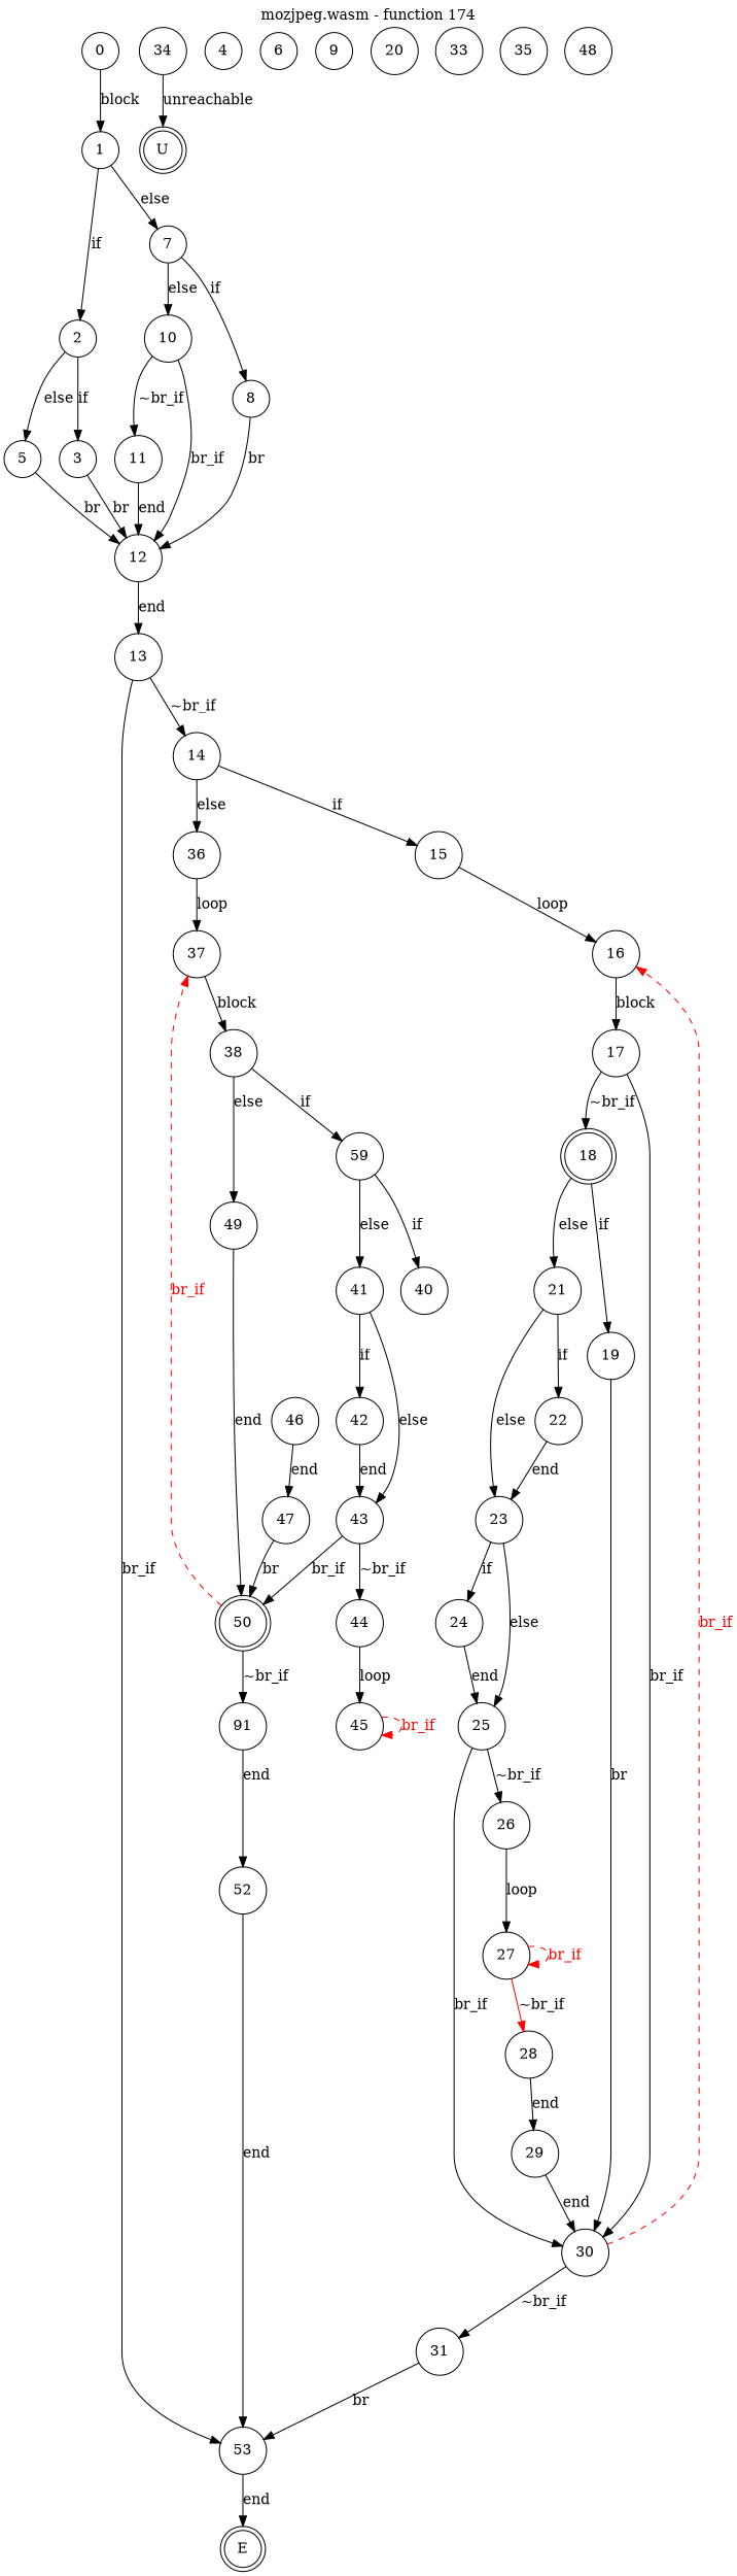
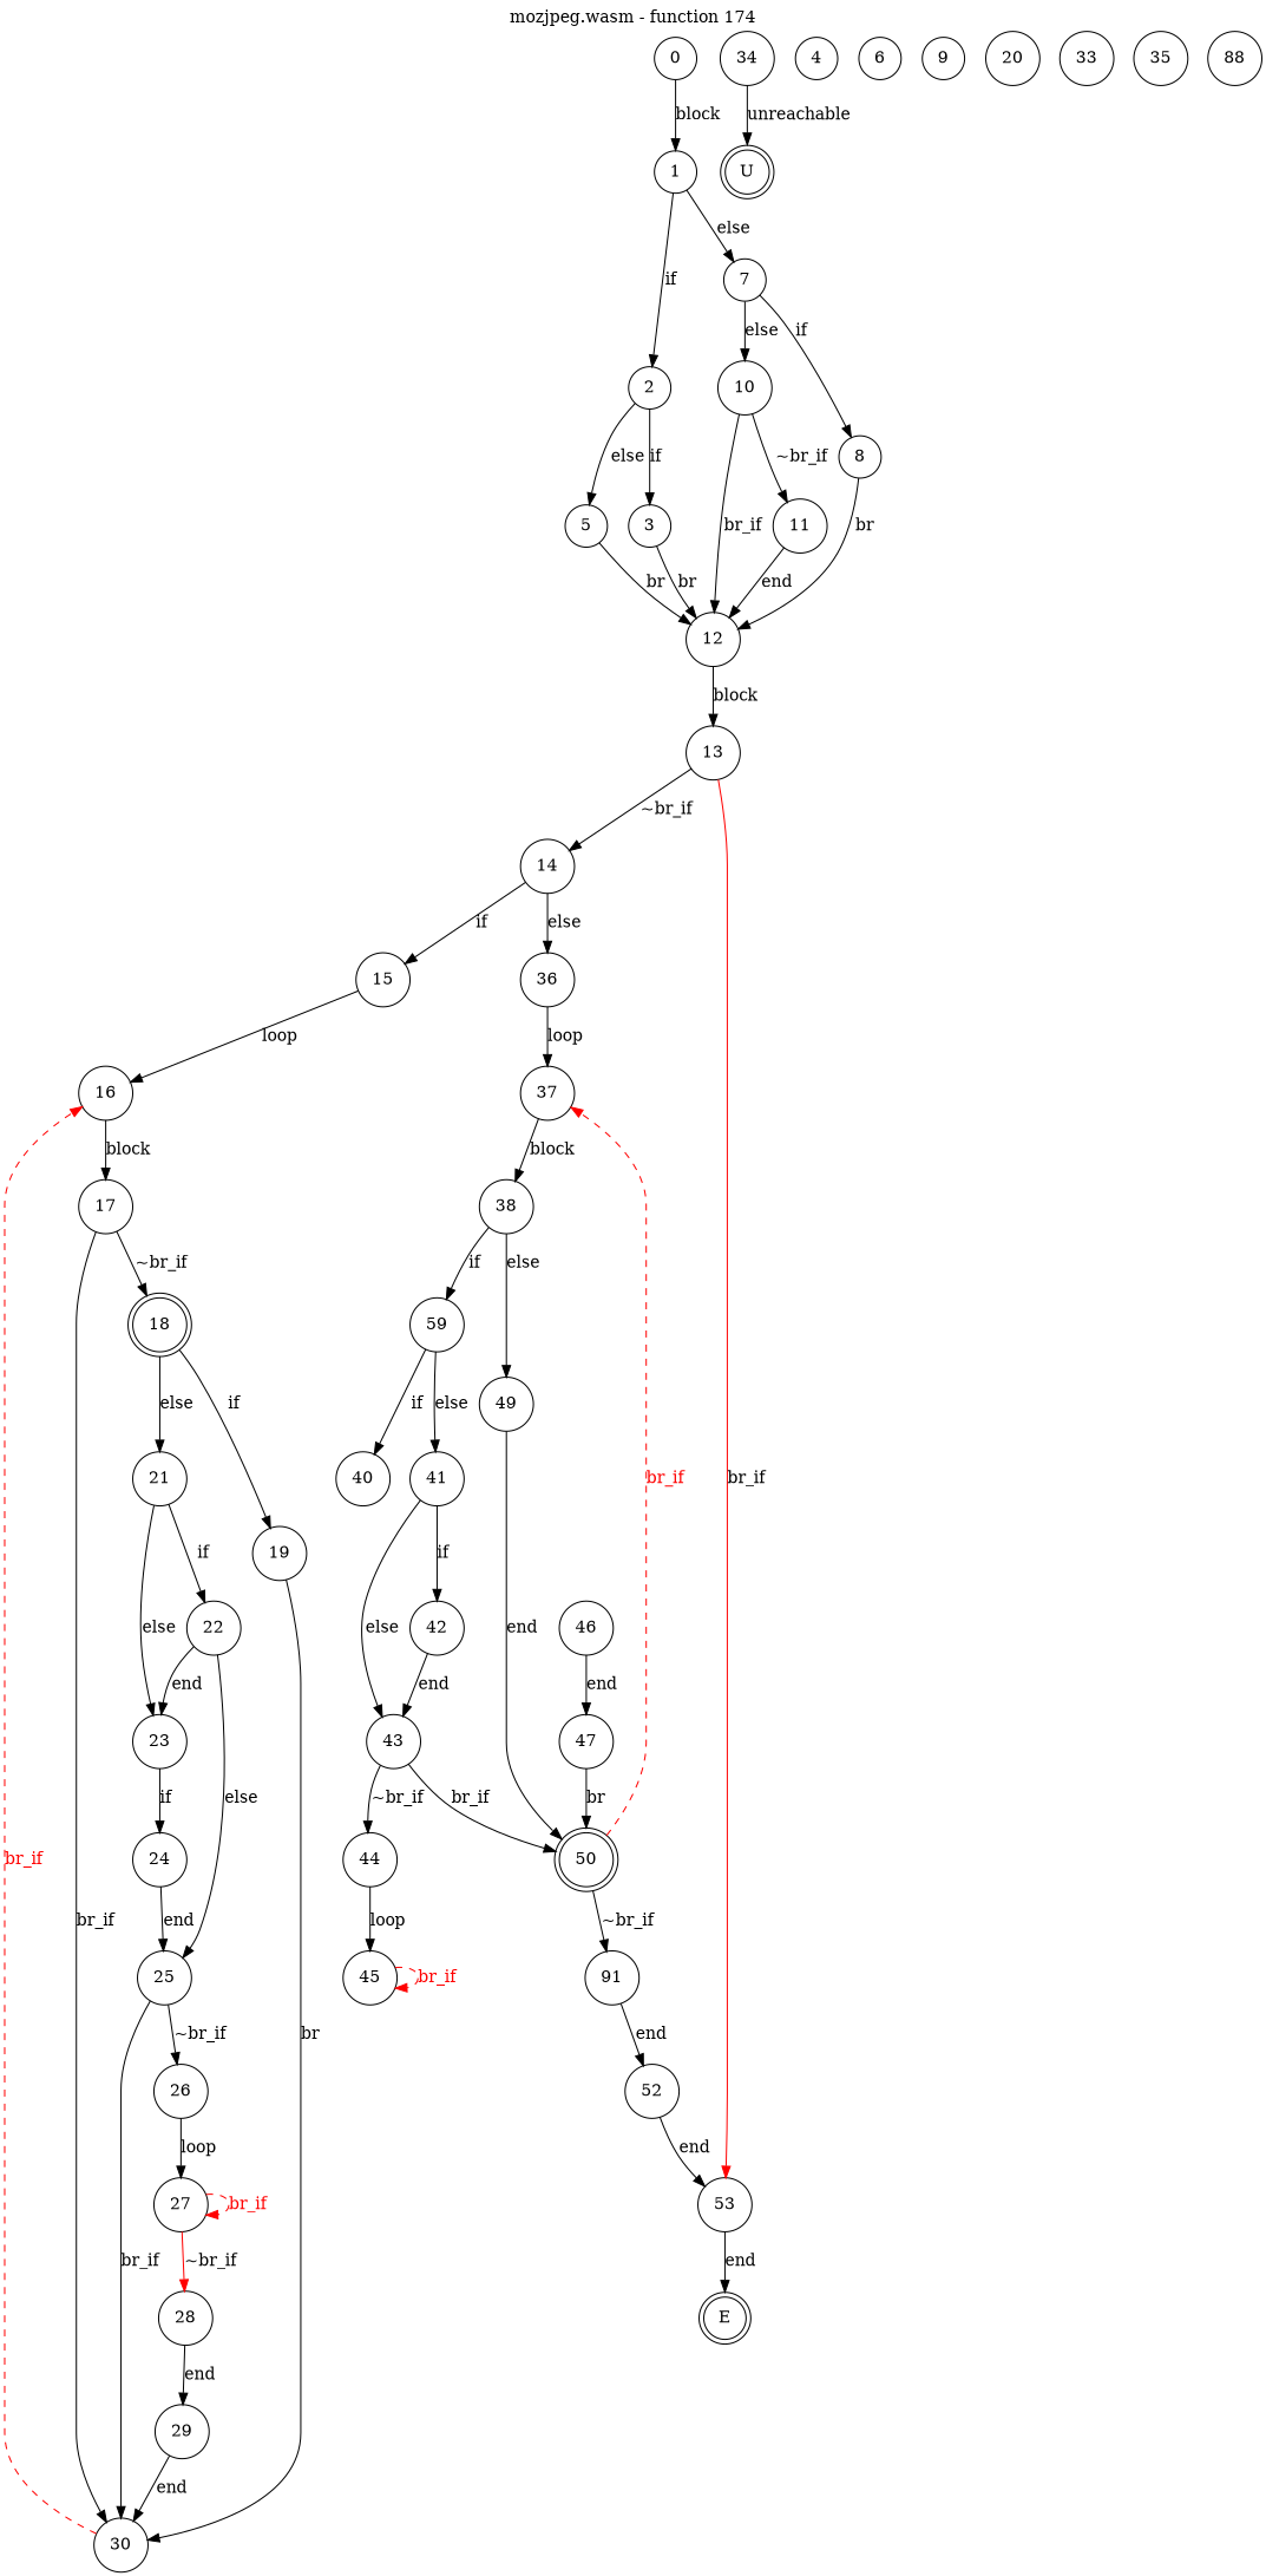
  digraph {
    label="mozjpeg.wasm - function 174"
    labelfontcolor=black
    labelfontname=Helvetica
    labelfontsize=16
    labelloc=t
    node [shape=circle fontcolor=black]
    E [shape=doublecircle fontcolor=""]
    U [shape=doublecircle fontcolor=""]
    n3 [label=0]
    n4 [label=1]
    n5 [label=2]
    n6 [label=7]
    n7 [label=3]
    n8 [label=5]
    n9 [label=8]
    n10 [label=10]
    n11 [label=12]
    n12 [label=13]
    n13 [label=4]
    n14 [label=6]
    n15 [label=11]
    n16 [label=9]
    n17 [label=14]
    n18 [label=53]
    n19 [label=15]
    n20 [label=36]
    n21 [label=16]
    n22 [label=37]
    n23 [label=17]
    n24 [label=18 shape=doublecircle]
    n25 [label=30]
    n26 [label=19]
    n27 [label=21]
-   n28 [label=31]
    n29 [label=22]
    n30 [label=23]
    n31 [label=20]
    n32 [label=24]
    n33 [label=25]
    n34 [label=26]
    n35 [label=27]
    n36 [label=28]
    n37 [label=29]
    n38 [label=33]
    n39 [label=34]
    n40 [label=35]
    n41 [label=38]
    n42 [label=59]
    n43 [label=49]
    n44 [label=40]
    n45 [label=41]
    n46 [label=50 shape=doublecircle]
    n47 [label=42]
    n48 [label=43]
    n49 [label=44]
    n50 [label=45]
    n51 [label=91]
    n52 [label=46]
    n53 [label=47]
-   n54 [label=48]
+   n54 [label=88]
    n55 [label=52]
    n3 -> n4 [label=block]
    n4 -> n5 [label=if]
    n4 -> n6 [label=else]
    n5 -> n7 [label=if]
    n5 -> n8 [label=else]
    n6 -> n9 [label=if]
    n6 -> n10 [label=else]
    n7 -> n11 [label=br]
    n8 -> n11 [label=br]
    n9 -> n11 [label=br]
    n10 -> n11 [label=br_if]
    n10 -> n15 [label="~br_if"]
-   n11 -> n12 [label=end]
+   n11 -> n12 [label=block]
    n12 -> n17 [label="~br_if"]
-   n12 -> n18 [label=br_if]
+   n12 -> n18 [label=br_if color=red]
    n15 -> n11 [label=end]
    n17 -> n19 [label=if]
    n17 -> n20 [label=else]
    n18 -> E [label=end]
    n19 -> n21 [label=loop]
    n20 -> n22 [label=loop]
    n21 -> n23 [label=block]
    n22 -> n41 [label=block]
    n23 -> n24 [label="~br_if"]
    n23 -> n25 [label=br_if]
    n24 -> n26 [label=if]
    n24 -> n27 [label=else]
    n25 -> n21 [color=red fontcolor=red label=br_if style=dashed]
-   n25 -> n28 [label="~br_if"]
    n26 -> n25 [label=br]
    n27 -> n29 [label=if]
    n27 -> n30 [label=else]
-   n28 -> n18 [label=br]
    n29 -> n30 [label=end]
    n30 -> n32 [label=if]
-   n30 -> n33 [label=else]
+   n29 -> n33 [label=else]
    n32 -> n33 [label=end]
    n33 -> n25 [label=br_if]
    n33 -> n34 [label="~br_if"]
    n34 -> n35 [label=loop]
    n35 -> n35 [color=red fontcolor=red label=br_if style=dashed]
    n35 -> n36 [color=red label="~br_if"]
    n36 -> n37 [label=end]
    n37 -> n25 [label=end]
    n39 -> U [label=unreachable]
    n41 -> n42 [label=if]
    n41 -> n43 [label=else]
    n42 -> n44 [label=if]
    n42 -> n45 [label=else]
    n43 -> n46 [label=end]
    n45 -> n47 [label=if]
    n45 -> n48 [label=else]
    n46 -> n22 [color=red fontcolor=red label=br_if style=dashed]
    n46 -> n51 [label="~br_if"]
    n47 -> n48 [label=end]
    n48 -> n46 [label=br_if]
    n48 -> n49 [label="~br_if"]
    n49 -> n50 [label=loop]
    n50 -> n50 [color=red fontcolor=red label=br_if style=dashed]
    n51 -> n55 [label=end]
    n52 -> n53 [label=end]
    n53 -> n46 [label=br]
    n55 -> n18 [label=end]
  }
